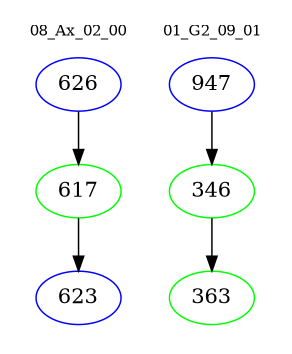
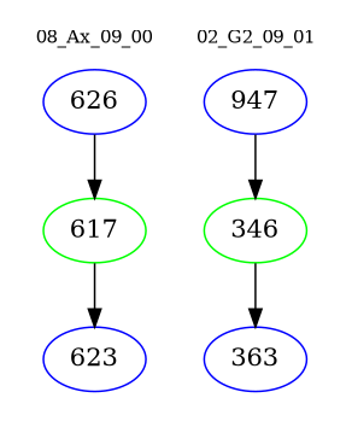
  digraph {
    node [color=blue]
    edge [color=black]
    n1 [label=626]
    n2 [color=green label=617]
    n3 [label=623]
    n4 [label=947]
    n5 [color=green label=346]
-   n6 [color=green label=363]
+   n6 [label=363]
    subgraph cluster_1 {
      color=white
      fontsize=10
-     label="08_Ax_02_00"
+     label="08_Ax_09_00"
      n1
      n2
      n3
    }
    subgraph cluster_2 {
      color=white
      fontsize=10
-     label="01_G2_09_01"
+     label="02_G2_09_01"
      n4
      n5
      n6
    }
    n1 -> n2
    n2 -> n3
    n4 -> n5
    n5 -> n6
  }
